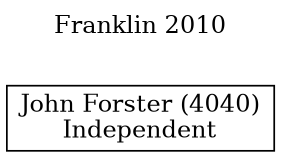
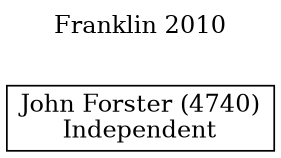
  digraph {
    label="Franklin 2010"
    labelloc=t
    mclimit=10
-   n1 [label="John Forster (4040)\nIndependent" shape=box]
+   n1 [label="John Forster (4740)\nIndependent" shape=box]
  }
